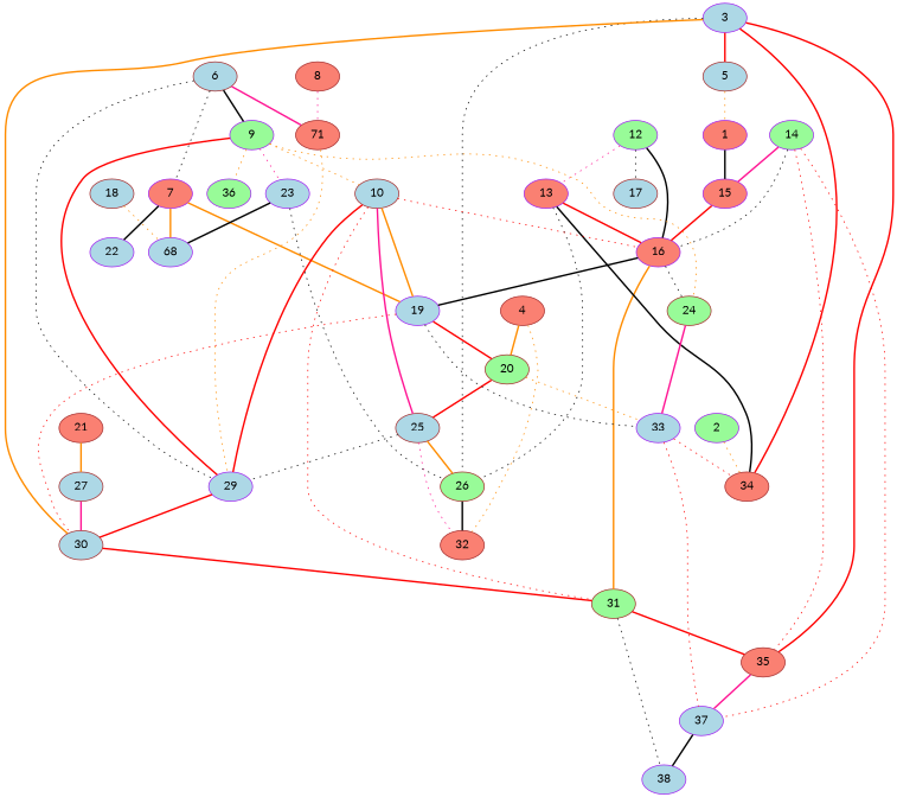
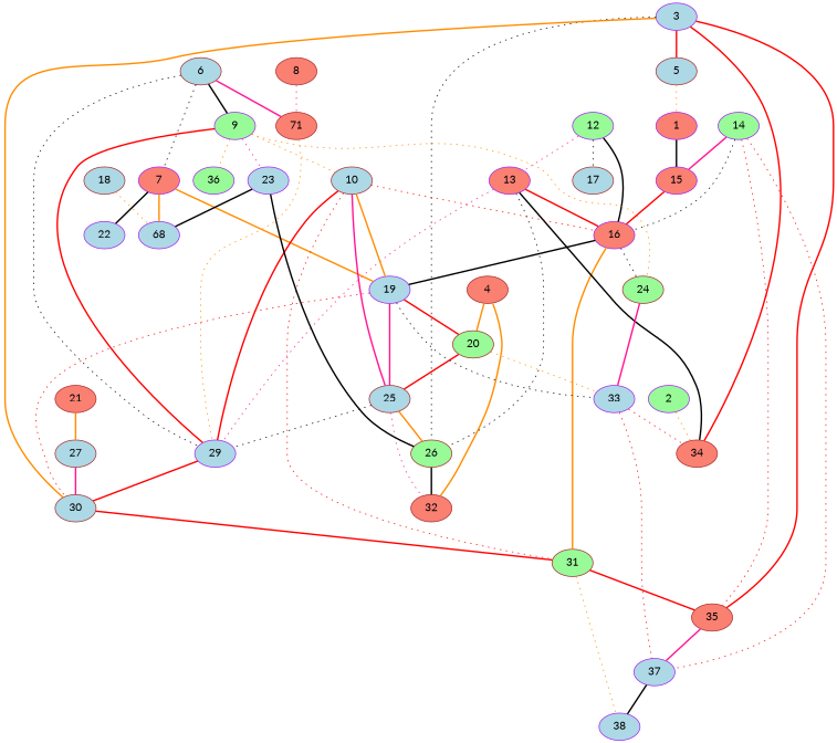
  graph {
    fontname=Lato
    node [color=purple fillcolor=lightblue fontname=Lato style=filled]
    edge [color=black fontname=Lato style=bold weight=1.0]
    1 [fillcolor=salmon]
    15 [fillcolor=salmon]
    16 [fillcolor=salmon]
    2 [fillcolor=palegreen]
    34 [color=brown fillcolor=salmon]
    3
    5 [color=brown]
    26 [color=brown fillcolor=palegreen]
    30 [color=brown]
    35 [color=brown fillcolor=salmon]
    32 [color=brown fillcolor=salmon]
    31 [color=brown fillcolor=palegreen]
    37
    4 [color=brown fillcolor=salmon]
    20 [color=brown fillcolor=palegreen]
    25 [color=brown]
    33
    12 [fillcolor=palegreen]
    13 [fillcolor=salmon]
    17 [color=brown]
    6 [color=brown]
    7 [fillcolor=salmon]
    9 [fillcolor=palegreen]
    n24 [color=brown fillcolor=salmon label=71]
    29
    19
    22
    n28 [label=68]
    10 [color=brown]
    23
    24 [color=brown fillcolor=palegreen]
    36 [fillcolor=palegreen]
    8 [color=brown fillcolor=salmon]
    38
    14 [fillcolor=palegreen]
    18 [color=brown]
    21 [color=brown fillcolor=salmon]
    27 [color=brown]
    1 -- 15
    15 -- 16 [color=red]
    16 -- 31 [color=darkorange]
    16 -- 19
    16 -- 24 [style=dotted]
    2 -- 34 [color=darkorange style=dotted]
    3 -- 34 [color=red]
    3 -- 5 [color=red]
    3 -- 26 [style=dotted]
    3 -- 30 [color=darkorange]
    3 -- 35 [color=red]
    5 -- 1 [color=darkorange style=dotted]
    26 -- 32
    30 -- 31 [color=red]
    35 -- 37 [color=deeppink]
    31 -- 35 [color=red]
-   31 -- 38 [style=dotted]
+   31 -- 38 [color=darkorange style=dotted]
    37 -- 38
-   4 -- 32 [color=darkorange style=dotted]
+   4 -- 32 [color=darkorange]
    4 -- 20 [color=darkorange]
    20 -- 25 [color=red weight=2.0]
    20 -- 33 [color=darkorange style=dotted]
    25 -- 26 [color=darkorange]
    25 -- 32 [color=deeppink style=dotted]
    25 -- 29 [style=dotted]
    33 -- 34 [color=red style=dotted]
    33 -- 37 [color=red style=dotted]
    12 -- 16
    12 -- 13 [color=deeppink style=dotted]
    12 -- 17 [style=dotted]
    13 -- 16 [color=red]
    13 -- 34
    13 -- 26 [style=dotted]
+   13 -- 29 [color=deeppink style=dotted]
    6 -- 7 [style=dotted]
    6 -- 9
    6 -- n24 [color=deeppink]
    6 -- 29 [style=dotted]
    7 -- 19 [color=darkorange]
    7 -- 22
    7 -- n28 [color=darkorange]
    9 -- 29 [color=red]
    9 -- 10 [color=darkorange style=dotted]
    9 -- 23 [color=deeppink style=dotted]
    9 -- 24 [color=darkorange style=dotted]
    9 -- 36 [color=darkorange style=dotted]
    n24 -- 29 [color=darkorange style=dotted]
    29 -- 30 [color=red]
    19 -- 30 [color=red style=dotted]
    19 -- 20 [color=red]
+   19 -- 25 [color=deeppink]
    19 -- 33 [style=dotted]
    10 -- 16 [color=red style=dotted]
    10 -- 31 [color=red style=dotted]
    10 -- 25 [color=deeppink]
    10 -- 29 [color=red weight=2.0]
    10 -- 19 [color=darkorange]
-   23 -- 26 [style=dotted]
+   23 -- 26
    23 -- n28
    24 -- 33 [color=deeppink]
    8 -- n24 [color=deeppink style=dotted]
    14 -- 15 [color=deeppink]
    14 -- 16 [style=dotted]
    14 -- 35 [color=red style=dotted]
    14 -- 37 [color=red style=dotted]
    18 -- n28 [color=darkorange style=dotted]
    21 -- 27 [color=darkorange]
    27 -- 30 [color=deeppink]
  }
